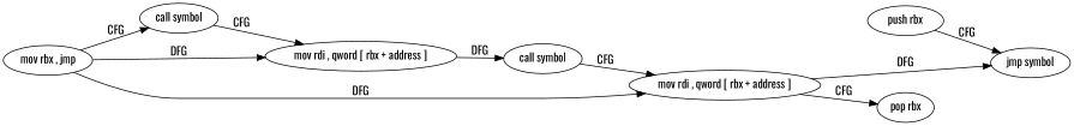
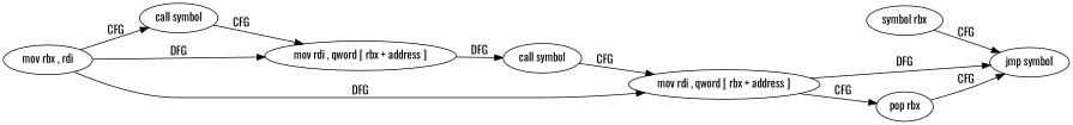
  digraph {
    fontname=Oswald
    rankdir=LR
    node [fontname=Oswald]
    edge [fontname=Oswald]
-   n1 [label="push rbx"]
+   n1 [label="symbol rbx"]
    n2 [label="jmp symbol"]
-   n3 [label="mov rbx , jmp"]
+   n3 [label="mov rbx , rdi"]
    n4 [label="call symbol"]
    n5 [label="mov rdi , qword [ rbx + address ]"]
    n6 [label="mov rdi , qword [ rbx + address ]"]
    n7 [label="call symbol"]
    n8 [label="pop rbx"]
    n1 -> n2 [label=CFG]
    n3 -> n4 [label=CFG]
    n3 -> n5 [label=DFG]
    n3 -> n6 [label=DFG]
    n4 -> n5 [label=CFG]
    n5 -> n7 [label=DFG]
    n6 -> n2 [label=DFG]
    n6 -> n8 [label=CFG]
    n7 -> n6 [label=CFG]
+   n8 -> n2 [label=CFG]
  }
